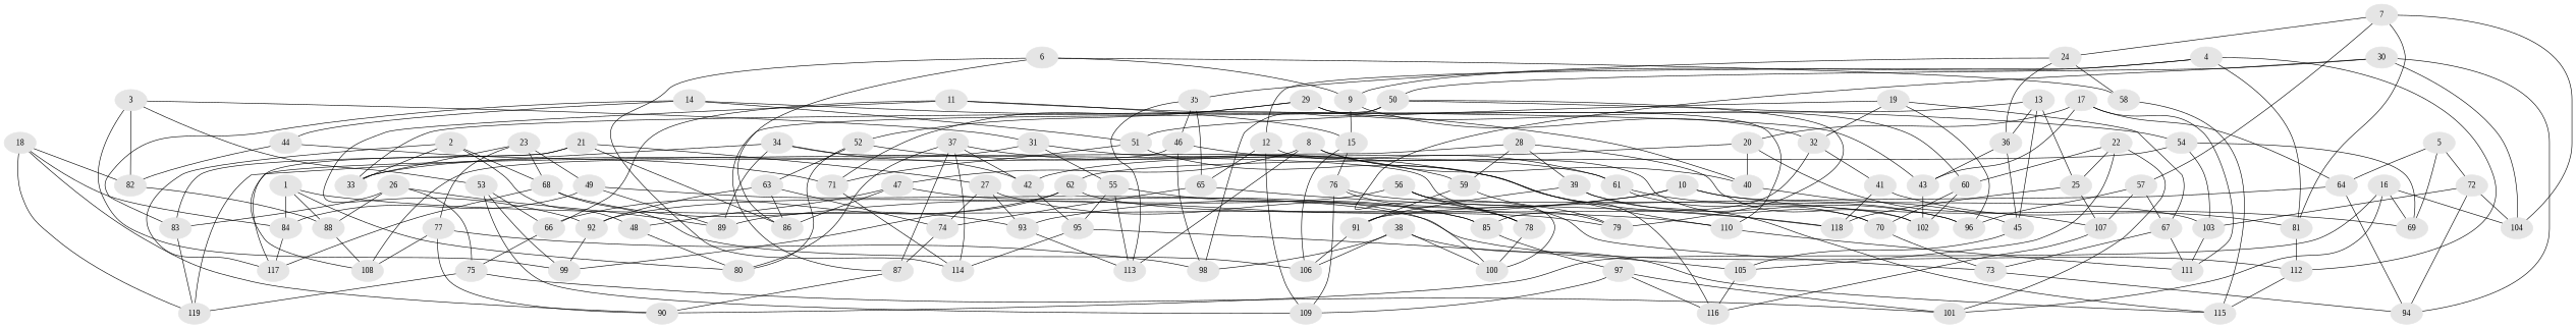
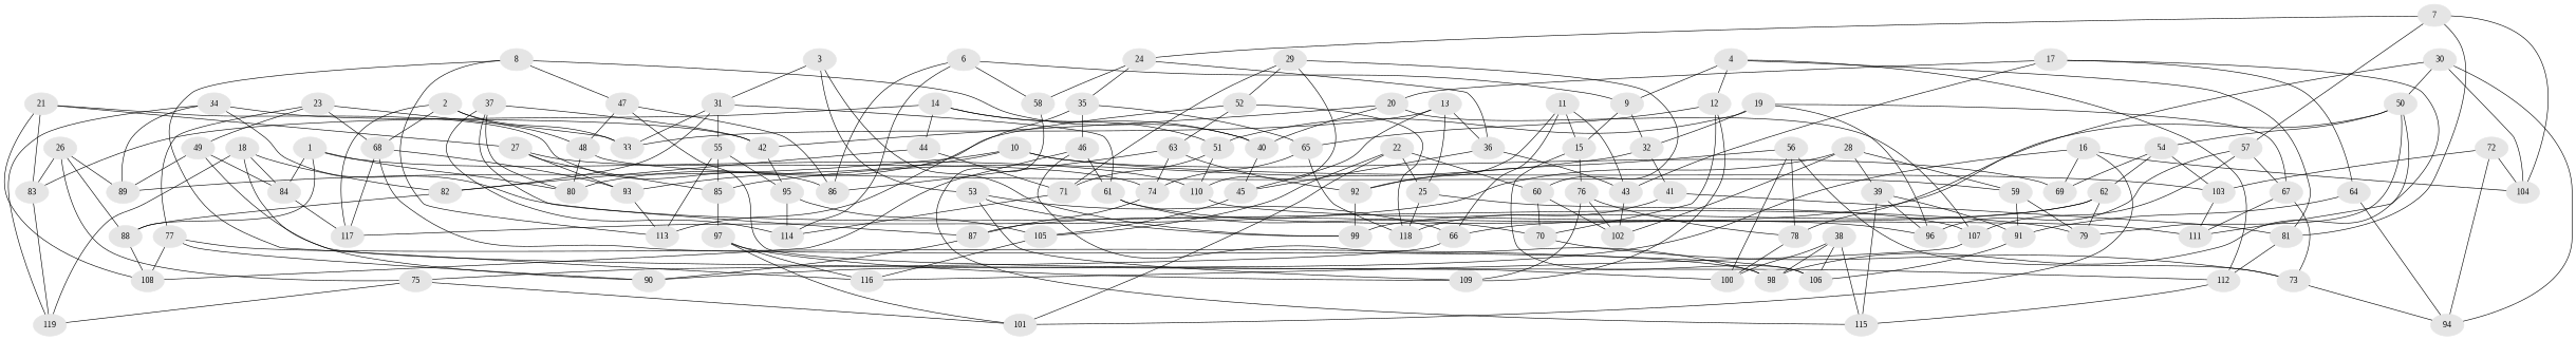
  graph {
    fontname="Liberation Serif"
    node [color=gray90 fontname="Liberation Serif" style=filled]
    edge [fontname="Liberation Serif"]
    1
    80
    84
    88
    110
    117
    108
    111
    2
    33
    48
    68
    59
    93
    106
    3
    31
    53
    82
    99
    55
    61
    66
    109
    4
    9
    12
    81
    112
    15
    32
    65
    70
    115
-   5
    64
    69
    72
    94
    91
    104
    103
    6
    58
    86
    114
    7
    24
    57
    36
    35
    67
    96
    107
    8
    40
    47
    113
    116
    45
    100
    76
    85
    41
    10
    89
    11
    43
    92
    102
    75
    118
    74
    73
    13
    25
    105
    14
    44
    51
    83
    71
    119
    78
    16
    90
    101
    17
    20
    42
    18
    19
    95
    21
    27
    22
    60
    23
    49
    77
    98
    46
    26
    87
    97
    28
    39
    79
    29
    52
    63
    30
    50
    54
    34
    37
    38
    62
    56
    1 -- 80
    1 -- 84
    1 -- 88
    1 -- 110
    84 -- 117
    88 -- 108
    110 -- 111
    2 -- 117
    2 -- 33
    2 -- 48
    2 -- 68
    48 -- 80
-   37 -- 59
+   48 -- 59
    68 -- 117
    68 -- 93
    68 -- 106
    59 -- 91
    59 -- 79
    93 -- 113
    3 -- 31
    3 -- 53
-   3 -- 82
+   31 -- 82
    3 -- 99
    31 -- 33
    31 -- 55
    31 -- 61
    53 -- 99
    53 -- 66
    53 -- 109
    82 -- 88
    55 -- 113
    55 -- 85
    55 -- 95
    61 -- 70
    61 -- 96
    66 -- 75
    4 -- 9
    4 -- 12
    4 -- 81
    4 -- 112
    9 -- 15
    9 -- 32
    12 -- 109
    12 -- 65
    12 -- 70
    81 -- 112
    112 -- 115
    15 -- 106
    15 -- 76
    32 -- 85
    32 -- 41
    65 -- 118
    65 -- 74
    70 -- 73
-   5 -- 64
-   5 -- 69
-   5 -- 72
    64 -- 94
    64 -- 91
    72 -- 94
    72 -- 104
    72 -- 103
    91 -- 106
    103 -- 111
    6 -- 9
    6 -- 58
    6 -- 86
    6 -- 114
    58 -- 115
    7 -- 81
    7 -- 104
    7 -- 24
    7 -- 57
    24 -- 58
    24 -- 36
    24 -- 35
    57 -- 67
    57 -- 96
    57 -- 107
    36 -- 45
    36 -- 43
    35 -- 65
    35 -- 113
    35 -- 46
    67 -- 111
    67 -- 73
    107 -- 116
    8 -- 40
    8 -- 47
    8 -- 113
    8 -- 116
    40 -- 45
    47 -- 48
    47 -- 86
    47 -- 100
    45 -- 105
    76 -- 109
    76 -- 102
    76 -- 78
    85 -- 97
    41 -- 81
    41 -- 118
    10 -- 93
    10 -- 69
    10 -- 103
    10 -- 89
    11 -- 66
    11 -- 15
    11 -- 43
    11 -- 92
    43 -- 102
    92 -- 99
    75 -- 119
    75 -- 101
    74 -- 87
    73 -- 94
    13 -- 33
    13 -- 36
    13 -- 45
    13 -- 25
    25 -- 107
    25 -- 118
    105 -- 116
    14 -- 40
    14 -- 44
    14 -- 51
    14 -- 83
    44 -- 82
    44 -- 71
    51 -- 110
    51 -- 71
    83 -- 119
    71 -- 114
    78 -- 100
    16 -- 69
    16 -- 104
    16 -- 90
    16 -- 101
    17 -- 111
    17 -- 64
    17 -- 43
    17 -- 20
    20 -- 107
    20 -- 40
    20 -- 42
    42 -- 95
    18 -- 84
    18 -- 82
    18 -- 119
    18 -- 90
    19 -- 32
    19 -- 67
    19 -- 96
    19 -- 51
    95 -- 114
    95 -- 105
    21 -- 108
    21 -- 86
    21 -- 83
    21 -- 27
    27 -- 93
    27 -- 85
    27 -- 74
    22 -- 25
    22 -- 105
    22 -- 101
    22 -- 60
    60 -- 70
    60 -- 102
    23 -- 33
    23 -- 68
    23 -- 49
    23 -- 77
    49 -- 84
    49 -- 112
    49 -- 89
    77 -- 108
    77 -- 90
    77 -- 98
    46 -- 108
    46 -- 61
    46 -- 98
    26 -- 88
    26 -- 89
    26 -- 75
    26 -- 83
    87 -- 90
    97 -- 109
    97 -- 116
    97 -- 101
    28 -- 117
    28 -- 59
    28 -- 102
    28 -- 39
    39 -- 115
    39 -- 91
    39 -- 96
    29 -- 110
    29 -- 71
    29 -- 60
    29 -- 52
    52 -- 80
    52 -- 118
    52 -- 63
    63 -- 86
    63 -- 92
    63 -- 74
    30 -- 94
    30 -- 104
    30 -- 78
    30 -- 50
    50 -- 98
    50 -- 87
    50 -- 79
    50 -- 54
    54 -- 69
    54 -- 103
    54 -- 62
    34 -- 89
    34 -- 119
    34 -- 42
    34 -- 79
    37 -- 80
    37 -- 114
    37 -- 42
    37 -- 87
    38 -- 106
    38 -- 115
    38 -- 100
    38 -- 98
    62 -- 99
    62 -- 66
    62 -- 79
    56 -- 100
    56 -- 92
    56 -- 73
    56 -- 78
  }
